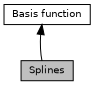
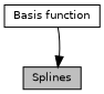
  digraph {
    rankdir=TB
    node [color=black fontname=Helvetica fontsize=10 shape=record style=filled]
    n1 [fillcolor=white height=0.2 label="Basis function" width=0.4]
    n2 [fillcolor=grey75 fontcolor=black height=0.2 label=Splines width=0.4]
-   n1 -> n2 [dir=back fontname=Helvetica fontsize=10 labelfontname=Helvetica labelfontsize=10 shape=plaintext style=solid]
+   n2 -> n1 [dir=back fontname=Helvetica fontsize=10 labelfontname=Helvetica labelfontsize=10 shape=plaintext style=solid]
  }
